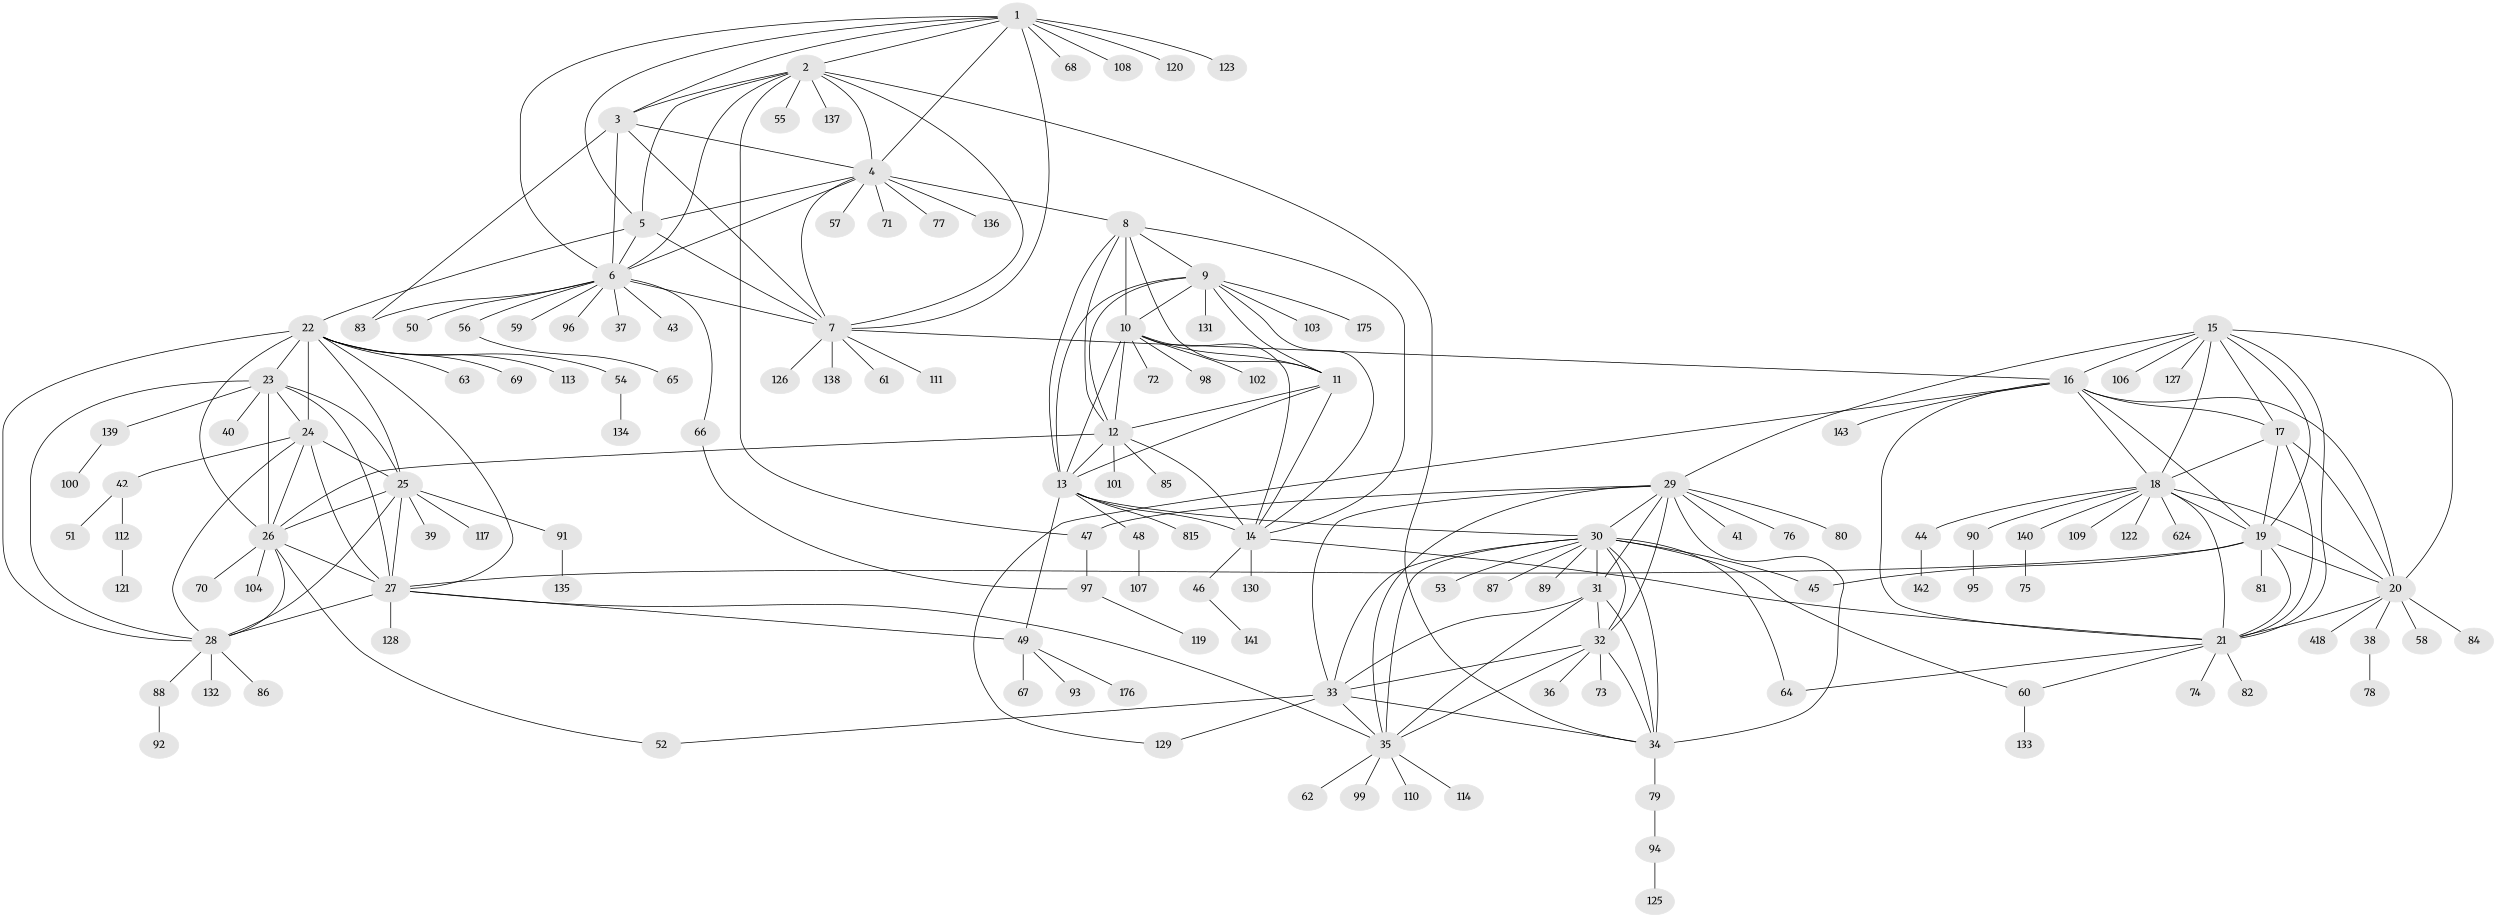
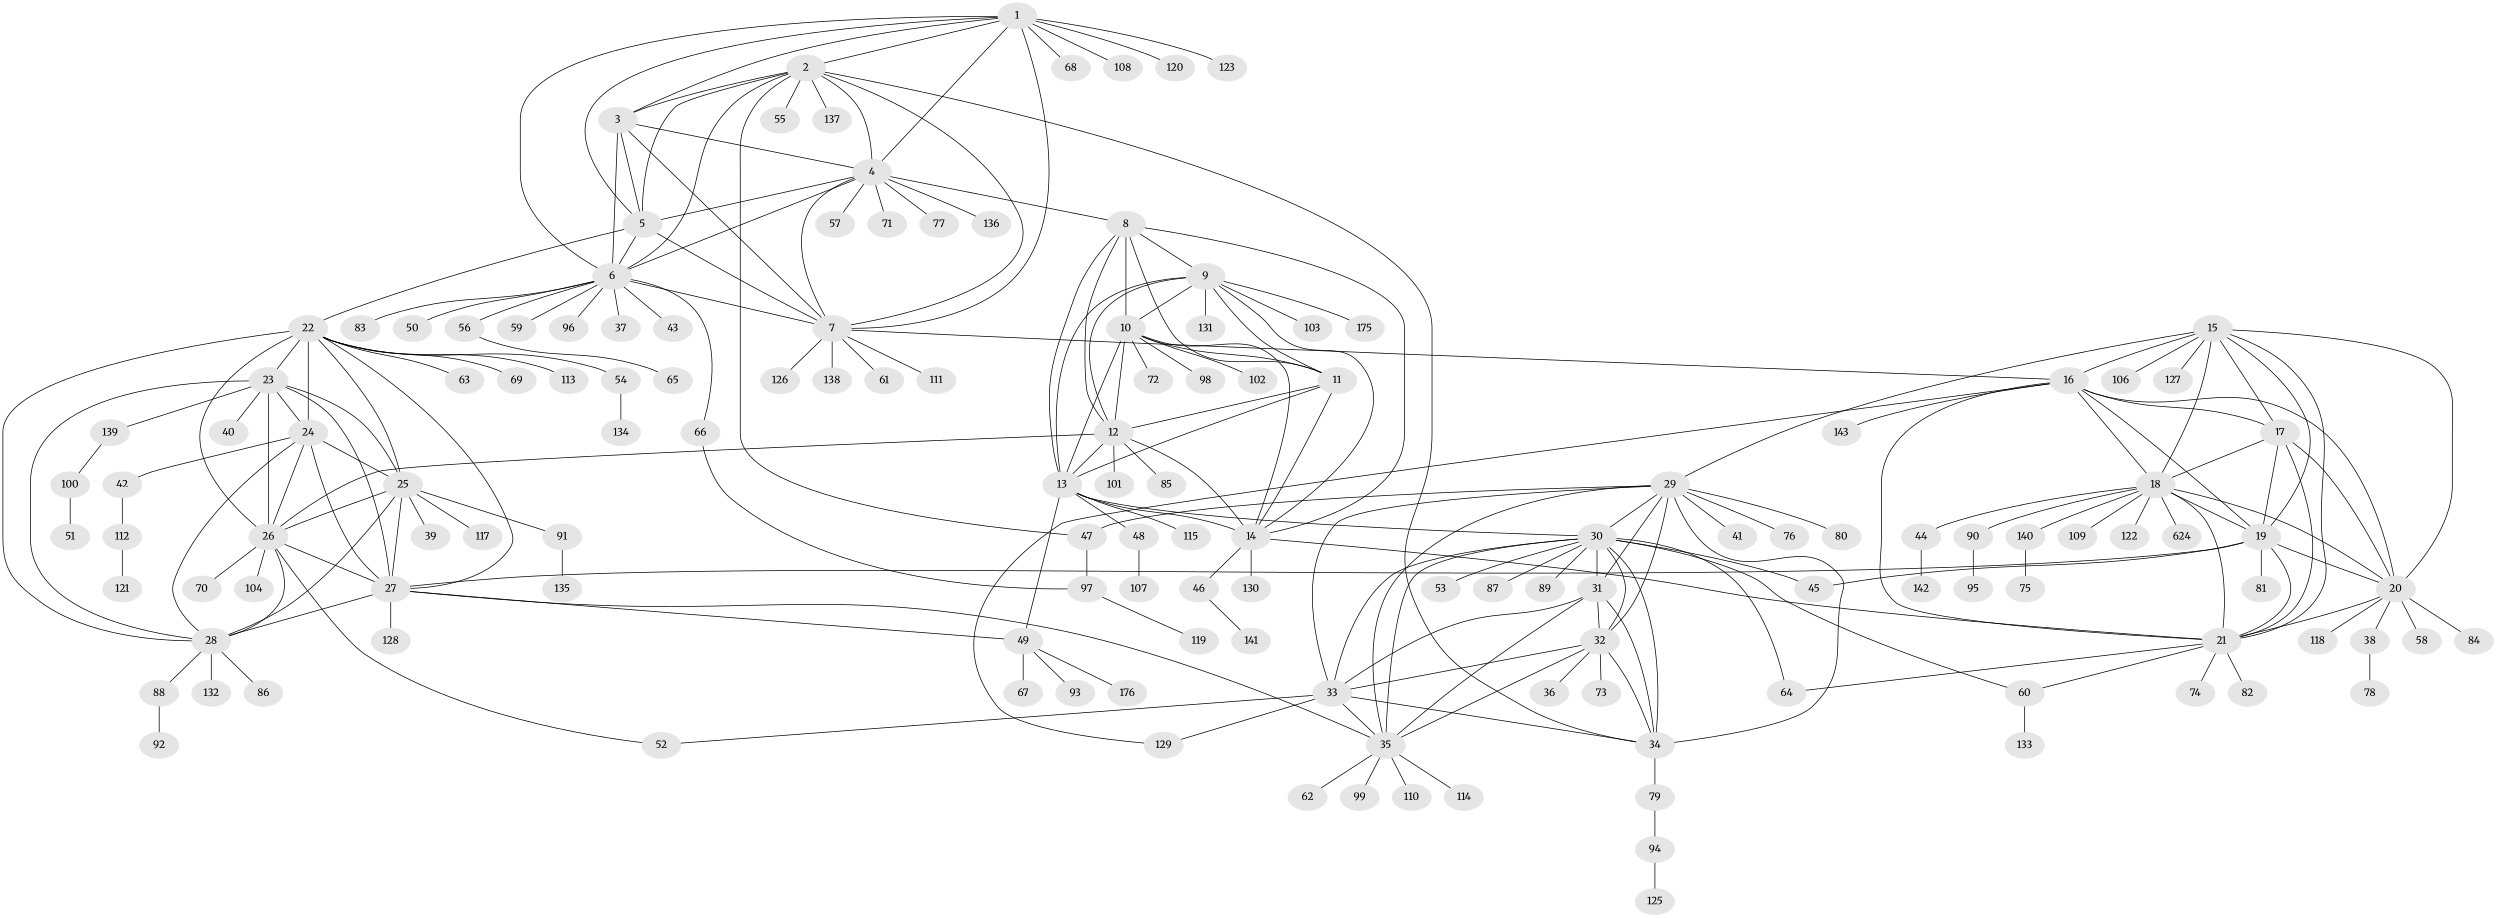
  graph {
    fontname=Merriweather
    node [color=gray90 fontname=Merriweather style=filled]
    edge [fontname=Merriweather]
    1
    2
    3
    4
    5
    6
    7
    68
    108
    120
    123
    34
    47
    55
    137
    8
    57
    71
    77
    136
    22
    37
    43
    50
    56
    59
    66
    83
    96
    16
    61
    111
    126
    138
    79
    97
    9
    10
    11
    12
    13
    14
    26
    27
    23
    24
    25
    28
    54
    63
    69
    113
    65
    21
    17
    18
    19
    20
    129
    143
    103
    n62 [label=175]
    131
    72
    98
    102
    85
    101
    30
    48
    49
-   115 [label=815]
+   115
    46
    130
    52
    70
    104
    45
    60
    64
    35
    31
    32
    33
    53
    87
    89
    107
    67
    93
    n91 [label=176]
    74
    82
    141
    15
    29
    106
    127
    44
    90
    109
    122
    n103 [label=624]
    140
    81
    38
    58
    84
-   118 [label=418]
+   118
    41
    76
    80
    142
    95
    75
    128
    78
    133
    40
    139
    42
    39
    91
    117
    86
    88
    132
    134
    100
    51
    112
    135
    62
    99
    110
    114
    92
    36
    73
    94
    121
    119
    125
    1 -- 2
    1 -- 3
    1 -- 4
    1 -- 5
    1 -- 6
    1 -- 7
    1 -- 68
    1 -- 108
    1 -- 120
    1 -- 123
    2 -- 3
    2 -- 4
    2 -- 5
    2 -- 6
    2 -- 7
    2 -- 34
    2 -- 47
    2 -- 55
    2 -- 137
    3 -- 4
-   3 -- 83
+   3 -- 5
    3 -- 6
    3 -- 7
    4 -- 5
    4 -- 6
    4 -- 7
    4 -- 8
    4 -- 57
    4 -- 71
    4 -- 77
    4 -- 136
    5 -- 6
    5 -- 7
    5 -- 22
    6 -- 7
    6 -- 37
    6 -- 43
    6 -- 50
    6 -- 56
    6 -- 59
    6 -- 66
    6 -- 83
    6 -- 96
    7 -- 16
    7 -- 61
    7 -- 111
    7 -- 126
    7 -- 138
    34 -- 79
    47 -- 97
    8 -- 9
    8 -- 10
    8 -- 11
    8 -- 12
    8 -- 13
    8 -- 14
    22 -- 26
    22 -- 27
    22 -- 23
    22 -- 24
    22 -- 25
    22 -- 28
    22 -- 54
    22 -- 63
    22 -- 69
    22 -- 113
    56 -- 65
    66 -- 97
    16 -- 21
    16 -- 17
    16 -- 18
    16 -- 19
    16 -- 20
    16 -- 129
    16 -- 143
    79 -- 94
    97 -- 119
    9 -- 10
    9 -- 11
    9 -- 12
    9 -- 13
    9 -- 14
    9 -- 103
    9 -- n62
    9 -- 131
    10 -- 11
    10 -- 12
    10 -- 13
    10 -- 14
    10 -- 72
    10 -- 98
    10 -- 102
    11 -- 12
    11 -- 13
    11 -- 14
    12 -- 13
    12 -- 14
    12 -- 26
    12 -- 85
    12 -- 101
    13 -- 14
    13 -- 30
    13 -- 48
    13 -- 49
    13 -- 115
    14 -- 21
    14 -- 46
    14 -- 130
    26 -- 27
    26 -- 28
    26 -- 52
    26 -- 70
    26 -- 104
    27 -- 28
    27 -- 49
    27 -- 35
    27 -- 128
    23 -- 26
    23 -- 27
    23 -- 24
    23 -- 25
    23 -- 28
    23 -- 40
    23 -- 139
    24 -- 26
    24 -- 27
    24 -- 25
    24 -- 28
    24 -- 42
    25 -- 26
    25 -- 27
    25 -- 28
    25 -- 39
    25 -- 91
    25 -- 117
    28 -- 86
    28 -- 88
    28 -- 132
    54 -- 134
    21 -- 60
    21 -- 64
    21 -- 74
    21 -- 82
    17 -- 21
    17 -- 18
    17 -- 19
    17 -- 20
    18 -- 21
    18 -- 19
    18 -- 20
    18 -- 44
    18 -- 90
    18 -- 109
    18 -- 122
    18 -- n103
    18 -- 140
    19 -- 27
    19 -- 21
    19 -- 20
    19 -- 45
    19 -- 81
    20 -- 21
    20 -- 38
    20 -- 58
    20 -- 84
    20 -- 118
    30 -- 34
    30 -- 45
    30 -- 60
    30 -- 64
    30 -- 35
    30 -- 31
    30 -- 32
    30 -- 33
    30 -- 53
    30 -- 87
    30 -- 89
    48 -- 107
    49 -- 67
    49 -- 93
    49 -- n91
    46 -- 141
    60 -- 133
    35 -- 62
    35 -- 99
    35 -- 110
    35 -- 114
    31 -- 34
    31 -- 35
    31 -- 32
    31 -- 33
    32 -- 34
    32 -- 35
    32 -- 33
    32 -- 36
    32 -- 73
    33 -- 34
    33 -- 129
    33 -- 52
    33 -- 35
    15 -- 16
    15 -- 21
    15 -- 17
    15 -- 18
    15 -- 19
    15 -- 20
    15 -- 29
    15 -- 106
    15 -- 127
    29 -- 34
    29 -- 47
    29 -- 30
    29 -- 35
    29 -- 31
    29 -- 32
    29 -- 33
    29 -- 41
    29 -- 76
    29 -- 80
    44 -- 142
    90 -- 95
    140 -- 75
    38 -- 78
    139 -- 100
-   42 -- 51
+   100 -- 51
    42 -- 112
    91 -- 135
    88 -- 92
    112 -- 121
    94 -- 125
  }
